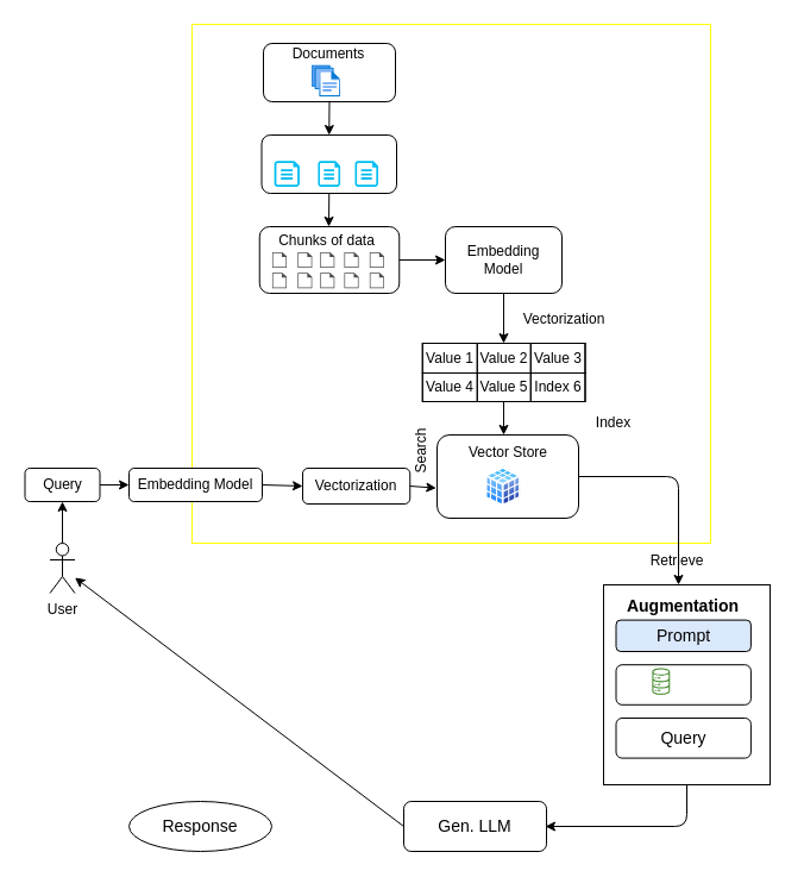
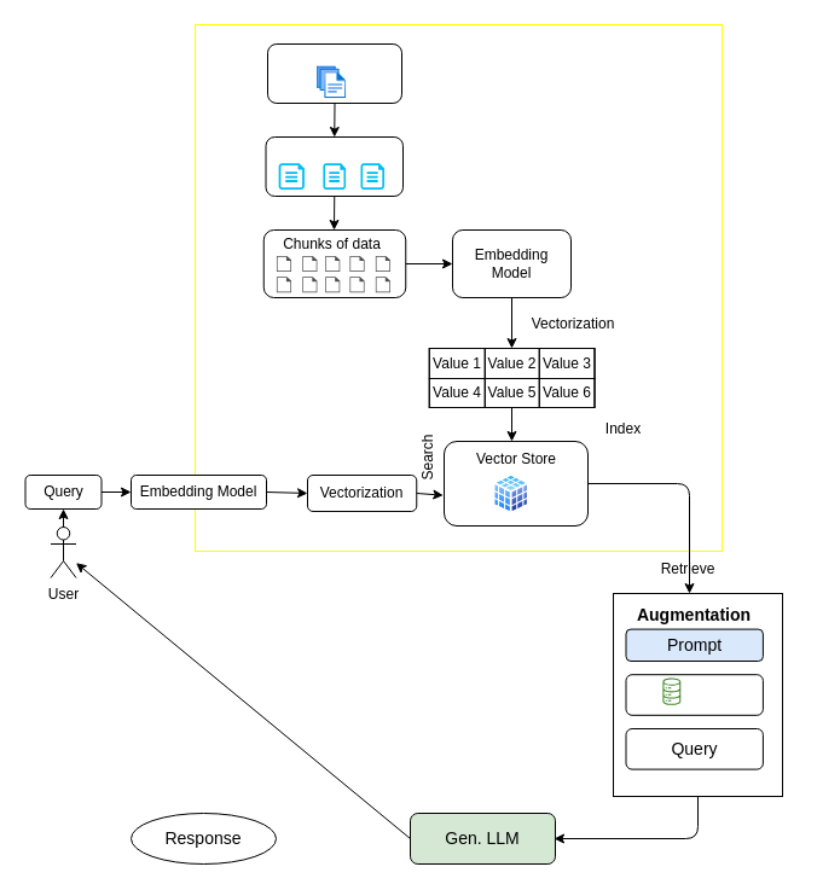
  <mxCell id="0" />
  <mxCell id="1" parent="0" />
  <mxCell id="2" value="" style="whiteSpace=wrap;html=1;aspect=fixed;fontSize=12;fontColor=#000000;strokeColor=#FFFF00;" vertex="1" parent="1"><mxGeometry x="161" y="20" width="436" height="436" as="geometry" /></mxCell>
  <mxCell id="3" value="" style="group;fontSize=12;" vertex="1" connectable="0" parent="1"><mxGeometry x="219.5" y="113" width="113.5" height="49" as="geometry" /></mxCell>
  <mxCell id="4" value="" style="rounded=1;whiteSpace=wrap;html=1;fontSize=12;fontColor=#000000;movable=1;resizable=1;rotatable=1;deletable=1;editable=1;connectable=1;" vertex="1" parent="3"><mxGeometry width="113.5" height="49" as="geometry" /></mxCell>
  <mxCell id="5" value="" style="verticalLabelPosition=bottom;html=1;verticalAlign=top;align=center;strokeColor=none;fillColor=#00BEF2;shape=mxgraph.azure.cloud_services_configuration_file;pointerEvents=1;fontSize=12;fontColor=#000000;movable=1;resizable=1;rotatable=1;deletable=1;editable=1;connectable=1;" vertex="1" parent="3"><mxGeometry x="10.641" y="21.778" width="21.281" height="21.778" as="geometry" /></mxCell>
  <mxCell id="6" value="" style="verticalLabelPosition=bottom;html=1;verticalAlign=top;align=center;strokeColor=none;fillColor=#00BEF2;shape=mxgraph.azure.cloud_services_configuration_file;pointerEvents=1;fontSize=12;fontColor=#000000;movable=1;resizable=1;rotatable=1;deletable=1;editable=1;connectable=1;" vertex="1" parent="3"><mxGeometry x="47.42" y="21.78" width="18.66" height="21.78" as="geometry" /></mxCell>
  <mxCell id="7" value="" style="verticalLabelPosition=bottom;html=1;verticalAlign=top;align=center;strokeColor=none;fillColor=#00BEF2;shape=mxgraph.azure.cloud_services_configuration_file;pointerEvents=1;fontSize=12;fontColor=#000000;movable=1;resizable=1;rotatable=1;deletable=1;editable=1;connectable=1;" vertex="1" parent="3"><mxGeometry x="78.51" y="21.78" width="19.5" height="21.78" as="geometry" /></mxCell>
  <mxCell id="8" value="" style="endArrow=classic;html=1;fontSize=12;fontColor=#000000;exitX=0.5;exitY=1;exitDx=0;exitDy=0;entryX=0.5;entryY=0;entryDx=0;entryDy=0;" edge="1" parent="1" source="39" target="4"><mxGeometry width="50" height="50" relative="1" as="geometry"><mxPoint x="426" y="159.75" as="sourcePoint" /><mxPoint x="476" y="109.75" as="targetPoint" /></mxGeometry></mxCell>
  <mxCell id="9" value="" style="group;fontSize=12;" vertex="1" connectable="0" parent="1"><mxGeometry x="217.75" y="190" width="117.5" height="56" as="geometry" /></mxCell>
  <mxCell id="10" value="" style="rounded=1;whiteSpace=wrap;html=1;fontSize=12;fontColor=#000000;" vertex="1" parent="9"><mxGeometry width="117.5" height="56.0" as="geometry" /></mxCell>
  <mxCell id="11" value="Chunks of data" style="text;html=1;strokeColor=none;fillColor=none;align=center;verticalAlign=middle;whiteSpace=wrap;rounded=0;fontSize=12;fontColor=#000000;" vertex="1" parent="9"><mxGeometry x="13.282" y="3.086" width="87.37" height="18.457" as="geometry" /></mxCell>
  <mxCell id="12" value="" style="sketch=0;pointerEvents=1;shadow=0;dashed=0;html=1;strokeColor=none;fillColor=#505050;labelPosition=center;verticalLabelPosition=bottom;verticalAlign=top;outlineConnect=0;align=center;shape=mxgraph.office.concepts.document_blank;fontSize=12;fontColor=#000000;" vertex="1" parent="9"><mxGeometry x="10.682" y="21.538" width="12.106" height="12.923" as="geometry" /></mxCell>
  <mxCell id="13" value="" style="sketch=0;pointerEvents=1;shadow=0;dashed=0;html=1;strokeColor=none;fillColor=#505050;labelPosition=center;verticalLabelPosition=bottom;verticalAlign=top;outlineConnect=0;align=center;shape=mxgraph.office.concepts.document_blank;fontSize=12;fontColor=#000000;" vertex="1" parent="9"><mxGeometry x="32.045" y="21.538" width="12.106" height="12.923" as="geometry" /></mxCell>
  <mxCell id="14" value="" style="sketch=0;pointerEvents=1;shadow=0;dashed=0;html=1;strokeColor=none;fillColor=#505050;labelPosition=center;verticalLabelPosition=bottom;verticalAlign=top;outlineConnect=0;align=center;shape=mxgraph.office.concepts.document_blank;fontSize=12;fontColor=#000000;" vertex="1" parent="9"><mxGeometry x="50.917" y="21.538" width="12.106" height="12.923" as="geometry" /></mxCell>
  <mxCell id="15" value="" style="sketch=0;pointerEvents=1;shadow=0;dashed=0;html=1;strokeColor=none;fillColor=#505050;labelPosition=center;verticalLabelPosition=bottom;verticalAlign=top;outlineConnect=0;align=center;shape=mxgraph.office.concepts.document_blank;fontSize=12;fontColor=#000000;" vertex="1" parent="9"><mxGeometry x="71.212" y="21.538" width="12.106" height="12.923" as="geometry" /></mxCell>
  <mxCell id="16" value="" style="sketch=0;pointerEvents=1;shadow=0;dashed=0;html=1;strokeColor=none;fillColor=#505050;labelPosition=center;verticalLabelPosition=bottom;verticalAlign=top;outlineConnect=0;align=center;shape=mxgraph.office.concepts.document_blank;fontSize=12;fontColor=#000000;" vertex="1" parent="9"><mxGeometry x="92.576" y="21.538" width="12.106" height="12.923" as="geometry" /></mxCell>
  <mxCell id="17" value="" style="sketch=0;pointerEvents=1;shadow=0;dashed=0;html=1;strokeColor=none;fillColor=#505050;labelPosition=center;verticalLabelPosition=bottom;verticalAlign=top;outlineConnect=0;align=center;shape=mxgraph.office.concepts.document_blank;fontSize=12;fontColor=#000000;" vertex="1" parent="9"><mxGeometry x="10.682" y="38.769" width="12.106" height="12.923" as="geometry" /></mxCell>
  <mxCell id="18" value="" style="sketch=0;pointerEvents=1;shadow=0;dashed=0;html=1;strokeColor=none;fillColor=#505050;labelPosition=center;verticalLabelPosition=bottom;verticalAlign=top;outlineConnect=0;align=center;shape=mxgraph.office.concepts.document_blank;fontSize=12;fontColor=#000000;" vertex="1" parent="9"><mxGeometry x="32.045" y="38.769" width="12.106" height="12.923" as="geometry" /></mxCell>
  <mxCell id="19" value="" style="sketch=0;pointerEvents=1;shadow=0;dashed=0;html=1;strokeColor=none;fillColor=#505050;labelPosition=center;verticalLabelPosition=bottom;verticalAlign=top;outlineConnect=0;align=center;shape=mxgraph.office.concepts.document_blank;fontSize=12;fontColor=#000000;" vertex="1" parent="9"><mxGeometry x="50.917" y="38.769" width="12.106" height="12.923" as="geometry" /></mxCell>
  <mxCell id="20" value="" style="sketch=0;pointerEvents=1;shadow=0;dashed=0;html=1;strokeColor=none;fillColor=#505050;labelPosition=center;verticalLabelPosition=bottom;verticalAlign=top;outlineConnect=0;align=center;shape=mxgraph.office.concepts.document_blank;fontSize=12;fontColor=#000000;" vertex="1" parent="9"><mxGeometry x="71.212" y="38.769" width="12.106" height="12.923" as="geometry" /></mxCell>
  <mxCell id="21" value="" style="sketch=0;pointerEvents=1;shadow=0;dashed=0;html=1;strokeColor=none;fillColor=#505050;labelPosition=center;verticalLabelPosition=bottom;verticalAlign=top;outlineConnect=0;align=center;shape=mxgraph.office.concepts.document_blank;fontSize=12;fontColor=#000000;" vertex="1" parent="9"><mxGeometry x="92.576" y="38.769" width="12.106" height="12.923" as="geometry" /></mxCell>
  <mxCell id="22" value="Embedding Model" style="rounded=1;whiteSpace=wrap;html=1;fontSize=12;fontColor=#000000;" vertex="1" parent="1"><mxGeometry x="374" y="190" width="98" height="56" as="geometry" /></mxCell>
  <mxCell id="23" value="" style="childLayout=tableLayout;recursiveResize=0;shadow=0;fillColor=none;fontSize=12;fontColor=#000000;" vertex="1" parent="1"><mxGeometry x="354.75" y="288" width="136.5" height="49" as="geometry" /></mxCell>
  <mxCell id="24" value="" style="shape=tableRow;horizontal=0;startSize=0;swimlaneHead=0;swimlaneBody=0;top=0;left=0;bottom=0;right=0;dropTarget=0;collapsible=0;recursiveResize=0;expand=0;fontStyle=0;fillColor=none;strokeColor=inherit;fontSize=12;fontColor=#000000;" vertex="1" parent="23"><mxGeometry width="136.5" height="25" as="geometry" /></mxCell>
  <mxCell id="25" value="Value 1" style="connectable=0;recursiveResize=0;strokeColor=inherit;fillColor=none;align=center;whiteSpace=wrap;html=1;fontSize=12;fontColor=#000000;" vertex="1" parent="24"><mxGeometry width="46" height="25" as="geometry"><mxRectangle width="46" height="25" as="alternateBounds" /></mxGeometry></mxCell>
  <mxCell id="26" value="Value 2" style="connectable=0;recursiveResize=0;strokeColor=inherit;fillColor=none;align=center;whiteSpace=wrap;html=1;fontSize=12;fontColor=#000000;" vertex="1" parent="24"><mxGeometry x="46" width="45" height="25" as="geometry"><mxRectangle width="45" height="25" as="alternateBounds" /></mxGeometry></mxCell>
  <mxCell id="27" value="Value 3" style="connectable=0;recursiveResize=0;strokeColor=inherit;fillColor=none;align=center;whiteSpace=wrap;html=1;fontSize=12;fontColor=#000000;" vertex="1" parent="24"><mxGeometry x="91" width="46" height="25" as="geometry"><mxRectangle width="46" height="25" as="alternateBounds" /></mxGeometry></mxCell>
  <mxCell id="28" style="shape=tableRow;horizontal=0;startSize=0;swimlaneHead=0;swimlaneBody=0;top=0;left=0;bottom=0;right=0;dropTarget=0;collapsible=0;recursiveResize=0;expand=0;fontStyle=0;fillColor=none;strokeColor=inherit;fontSize=12;fontColor=#000000;" vertex="1" parent="23"><mxGeometry y="25" width="136.5" height="24" as="geometry" /></mxCell>
  <mxCell id="29" value="Value 4" style="connectable=0;recursiveResize=0;strokeColor=inherit;fillColor=none;align=center;whiteSpace=wrap;html=1;fontSize=12;fontColor=#000000;" vertex="1" parent="28"><mxGeometry width="46" height="24" as="geometry"><mxRectangle width="46" height="24" as="alternateBounds" /></mxGeometry></mxCell>
  <mxCell id="30" value="Value 5" style="connectable=0;recursiveResize=0;strokeColor=inherit;fillColor=none;align=center;whiteSpace=wrap;html=1;fontSize=12;fontColor=#000000;" vertex="1" parent="28"><mxGeometry x="46" width="45" height="24" as="geometry"><mxRectangle width="45" height="24" as="alternateBounds" /></mxGeometry></mxCell>
- <mxCell id="31" value="Index 6" style="connectable=0;recursiveResize=0;strokeColor=inherit;fillColor=none;align=center;whiteSpace=wrap;html=1;fontSize=12;fontColor=#000000;" vertex="1" parent="28"><mxGeometry x="91" width="46" height="24" as="geometry"><mxRectangle width="46" height="24" as="alternateBounds" /></mxGeometry></mxCell>
+ <mxCell id="31" value="Value 6" style="connectable=0;recursiveResize=0;strokeColor=inherit;fillColor=none;align=center;whiteSpace=wrap;html=1;fontSize=12;fontColor=#000000;" vertex="1" parent="28"><mxGeometry x="91" width="46" height="24" as="geometry"><mxRectangle width="46" height="24" as="alternateBounds" /></mxGeometry></mxCell>
  <mxCell id="32" value="" style="endArrow=classic;html=1;fontSize=12;fontColor=#000000;exitX=0.5;exitY=1;exitDx=0;exitDy=0;entryX=0.5;entryY=0;entryDx=0;entryDy=0;" edge="1" parent="1" source="22" target="24"><mxGeometry width="50" height="50" relative="1" as="geometry"><mxPoint x="339" y="457" as="sourcePoint" /><mxPoint x="389" y="407" as="targetPoint" /></mxGeometry></mxCell>
  <mxCell id="33" value="Vectorization" style="text;html=1;strokeColor=none;fillColor=none;align=center;verticalAlign=middle;whiteSpace=wrap;rounded=0;fontSize=12;fontColor=#000000;" vertex="1" parent="1"><mxGeometry x="444" y="253" width="60" height="30" as="geometry" /></mxCell>
  <mxCell id="34" value="" style="group" vertex="1" connectable="0" parent="1"><mxGeometry x="367" y="365" width="119" height="70" as="geometry" /></mxCell>
  <mxCell id="35" value="" style="rounded=1;whiteSpace=wrap;html=1;fontSize=12;fontColor=#000000;" vertex="1" parent="34"><mxGeometry width="119" height="70.0" as="geometry" /></mxCell>
  <mxCell id="36" value="" style="aspect=fixed;perimeter=ellipsePerimeter;html=1;align=center;shadow=0;dashed=0;spacingTop=3;image;image=img/lib/active_directory/database_cube.svg;fontSize=12;fontColor=#000000;" vertex="1" parent="34"><mxGeometry x="40.61" y="26.92" width="30.216" height="33.568" as="geometry" /></mxCell>
  <mxCell id="37" value="Vector Store" style="text;html=1;strokeColor=none;fillColor=none;align=center;verticalAlign=middle;whiteSpace=wrap;rounded=0;fontSize=12;fontColor=#000000;" vertex="1" parent="34"><mxGeometry x="21.636" y="3.846" width="75.727" height="23.077" as="geometry" /></mxCell>
  <mxCell id="38" value="" style="group" vertex="1" connectable="0" parent="1"><mxGeometry x="221" y="36" width="111" height="49" as="geometry" /></mxCell>
  <mxCell id="39" value="" style="rounded=1;whiteSpace=wrap;html=1;fontSize=12;fontColor=#000000;align=left;" vertex="1" parent="38"><mxGeometry width="111" height="49" as="geometry" /></mxCell>
  <mxCell id="40" value="" style="aspect=fixed;html=1;points=[];align=center;image;fontSize=12;image=img/lib/azure2/general/Files.svg;fontColor=#FF3399;" vertex="1" parent="38"><mxGeometry x="40.7" y="18.375" width="24.5" height="26.797" as="geometry" /></mxCell>
- <mxCell id="41" value="Documents" style="text;html=1;strokeColor=none;fillColor=none;align=center;verticalAlign=middle;whiteSpace=wrap;rounded=0;fontSize=12;fontColor=#000000;" vertex="1" parent="38"><mxGeometry x="33.3" width="44.4" height="18.375" as="geometry" /></mxCell>
  <mxCell id="42" value="" style="endArrow=classic;html=1;fontSize=12;fontColor=#000000;exitX=0.5;exitY=1;exitDx=0;exitDy=0;" edge="1" parent="1" source="4"><mxGeometry width="50" height="50" relative="1" as="geometry"><mxPoint x="325" y="177" as="sourcePoint" /><mxPoint x="276" y="190" as="targetPoint" /></mxGeometry></mxCell>
  <mxCell id="43" value="" style="endArrow=classic;html=1;fontSize=12;fontColor=#000000;exitX=1;exitY=0.5;exitDx=0;exitDy=0;entryX=0;entryY=0.5;entryDx=0;entryDy=0;" edge="1" parent="1" source="10" target="22"><mxGeometry width="50" height="50" relative="1" as="geometry"><mxPoint x="325" y="177" as="sourcePoint" /><mxPoint x="375" y="127" as="targetPoint" /></mxGeometry></mxCell>
  <mxCell id="44" style="edgeStyle=none;html=1;exitX=0.5;exitY=1;exitDx=0;exitDy=0;fontSize=12;fontColor=#000000;" edge="1" parent="1" source="28"><mxGeometry relative="1" as="geometry"><mxPoint x="423" y="365" as="targetPoint" /></mxGeometry></mxCell>
  <mxCell id="45" value="Index" style="text;html=1;align=center;verticalAlign=middle;resizable=0;points=[];autosize=1;strokeColor=none;fillColor=none;fontSize=12;fontColor=#000000;" vertex="1" parent="1"><mxGeometry x="490" y="337" width="49" height="35" as="geometry" /></mxCell>
- <mxCell id="46" value="User" style="shape=umlActor;verticalLabelPosition=bottom;verticalAlign=top;html=1;outlineConnect=0;strokeColor=#000000;fontSize=12;fontColor=#000000;" vertex="1" parent="1"><mxGeometry x="41.5" y="456" width="21" height="42" as="geometry" /></mxCell>
+ <mxCell id="46" value="User" style="shape=umlActor;verticalLabelPosition=bottom;verticalAlign=top;html=1;outlineConnect=0;strokeColor=#000000;fontSize=12;fontColor=#000000;" vertex="1" parent="1"><mxGeometry x="41.5" y="436" width="21" height="42" as="geometry" /></mxCell>
  <mxCell id="47" value="Query" style="rounded=1;whiteSpace=wrap;html=1;strokeColor=#000000;fontSize=12;fontColor=#000000;" vertex="1" parent="1"><mxGeometry x="20.5" y="393" width="63" height="28" as="geometry" /></mxCell>
  <mxCell id="48" value="" style="endArrow=classic;html=1;fontSize=12;fontColor=#000000;exitX=0.5;exitY=0;exitDx=0;exitDy=0;exitPerimeter=0;entryX=0.5;entryY=1;entryDx=0;entryDy=0;" edge="1" parent="1" source="46" target="47"><mxGeometry width="50" height="50" relative="1" as="geometry"><mxPoint x="241" y="338" as="sourcePoint" /><mxPoint x="291" y="288" as="targetPoint" /></mxGeometry></mxCell>
  <mxCell id="49" value="Embedding Model" style="rounded=1;whiteSpace=wrap;html=1;strokeColor=#000000;fontSize=12;fontColor=#000000;" vertex="1" parent="1"><mxGeometry x="108" y="393" width="112" height="28" as="geometry" /></mxCell>
  <mxCell id="50" value="" style="endArrow=classic;html=1;fontSize=12;fontColor=#000000;exitX=1;exitY=0.5;exitDx=0;exitDy=0;entryX=0;entryY=0.5;entryDx=0;entryDy=0;" edge="1" parent="1" source="47" target="49"><mxGeometry width="50" height="50" relative="1" as="geometry"><mxPoint x="241" y="338" as="sourcePoint" /><mxPoint x="291" y="288" as="targetPoint" /></mxGeometry></mxCell>
  <mxCell id="51" value="Vectorization" style="rounded=1;whiteSpace=wrap;html=1;strokeColor=#000000;fontSize=12;fontColor=#000000;" vertex="1" parent="1"><mxGeometry x="254" y="393" width="90.25" height="30" as="geometry" /></mxCell>
  <mxCell id="52" value="" style="endArrow=classic;html=1;fontSize=12;fontColor=#000000;exitX=1;exitY=0.5;exitDx=0;exitDy=0;entryX=0;entryY=0.5;entryDx=0;entryDy=0;" edge="1" parent="1" source="49" target="51"><mxGeometry width="50" height="50" relative="1" as="geometry"><mxPoint x="241" y="338" as="sourcePoint" /><mxPoint x="291" y="288" as="targetPoint" /></mxGeometry></mxCell>
  <mxCell id="53" value="" style="endArrow=classic;html=1;fontSize=12;fontColor=#000000;exitX=1;exitY=0.5;exitDx=0;exitDy=0;entryX=-0.006;entryY=0.638;entryDx=0;entryDy=0;entryPerimeter=0;" edge="1" parent="1" source="51" target="35"><mxGeometry width="50" height="50" relative="1" as="geometry"><mxPoint x="241" y="338" as="sourcePoint" /><mxPoint x="291" y="288" as="targetPoint" /></mxGeometry></mxCell>
  <mxCell id="54" value="" style="endArrow=classic;html=1;fontSize=15;fontColor=#000000;exitX=1;exitY=0.5;exitDx=0;exitDy=0;" edge="1" parent="1" source="35"><mxGeometry width="50" height="50" relative="1" as="geometry"><mxPoint x="346" y="506" as="sourcePoint" /><mxPoint x="570" y="491" as="targetPoint" /><Array as="points"><mxPoint x="570" y="400" /></Array></mxGeometry></mxCell>
  <mxCell id="55" value="&lt;font style=&quot;font-size: 12px;&quot;&gt;Search&lt;/font&gt;" style="text;html=1;strokeColor=none;fillColor=none;align=center;verticalAlign=middle;whiteSpace=wrap;rounded=0;fontSize=15;fontColor=#000000;direction=east;container=0;flipH=0;flipV=1;horizontal=0;" vertex="1" parent="1"><mxGeometry x="325" y="351" width="53" height="56" as="geometry" /></mxCell>
  <mxCell id="56" value="Retrieve" style="text;html=1;strokeColor=none;fillColor=none;align=center;verticalAlign=middle;whiteSpace=wrap;rounded=0;fontSize=12;fontColor=#000000;" vertex="1" parent="1"><mxGeometry x="539" y="456" width="60" height="30" as="geometry" /></mxCell>
  <mxCell id="57" value="" style="group" vertex="1" connectable="0" parent="1"><mxGeometry x="514" y="491" width="140" height="168" as="geometry" /></mxCell>
  <mxCell id="58" value="" style="rounded=0;whiteSpace=wrap;html=1;strokeColor=#000000;fontSize=12;fontColor=#000000;" vertex="1" parent="57"><mxGeometry x="-7" width="140" height="168" as="geometry" /></mxCell>
  <mxCell id="59" value="" style="rounded=1;whiteSpace=wrap;html=1;strokeColor=#000000;fontSize=14;fontColor=#000000;" vertex="1" parent="57"><mxGeometry x="3.5" y="67.2" width="113.4" height="33.6" as="geometry" /></mxCell>
  <mxCell id="60" value="Augmentation" style="text;html=1;strokeColor=none;fillColor=none;align=center;verticalAlign=middle;whiteSpace=wrap;rounded=0;fontSize=14;fontColor=#000000;fontStyle=1" vertex="1" parent="57"><mxGeometry x="21" y="5.6" width="78.4" height="24" as="geometry" /></mxCell>
  <mxCell id="61" value="Prompt" style="rounded=1;whiteSpace=wrap;html=1;strokeColor=#000000;fontSize=14;fontColor=#000000;fillColor=#dae8fc;" vertex="1" parent="57"><mxGeometry x="3.5" y="29.6" width="113.4" height="26.4" as="geometry" /></mxCell>
  <mxCell id="62" value="" style="sketch=0;outlineConnect=0;fontColor=#232F3E;gradientColor=none;fillColor=#3F8624;strokeColor=none;dashed=0;verticalLabelPosition=bottom;verticalAlign=top;align=center;html=1;fontSize=12;fontStyle=0;aspect=fixed;pointerEvents=1;shape=mxgraph.aws4.iot_analytics_data_store;" vertex="1" parent="57"><mxGeometry x="33.6" y="70" width="15.484" height="22.367" as="geometry" /></mxCell>
  <mxCell id="63" value="Query" style="rounded=1;whiteSpace=wrap;html=1;strokeColor=#000000;fontSize=14;fontColor=#000000;" vertex="1" parent="57"><mxGeometry x="3.5" y="112" width="113.4" height="33.6" as="geometry" /></mxCell>
  <mxCell id="64" value="" style="endArrow=classic;html=1;fontSize=14;fontColor=#000000;exitX=0.5;exitY=1;exitDx=0;exitDy=0;" edge="1" parent="1" source="58"><mxGeometry width="50" height="50" relative="1" as="geometry"><mxPoint x="311" y="590" as="sourcePoint" /><mxPoint x="458" y="694" as="targetPoint" /><Array as="points"><mxPoint x="577" y="694" /></Array></mxGeometry></mxCell>
- <mxCell id="65" value="Gen. LLM" style="rounded=1;whiteSpace=wrap;html=1;strokeColor=#000000;fontSize=14;fontColor=#000000;" vertex="1" parent="1"><mxGeometry x="339" y="673" width="120" height="42" as="geometry" /></mxCell>
+ <mxCell id="65" value="Gen. LLM" style="rounded=1;whiteSpace=wrap;html=1;strokeColor=#000000;fontSize=14;fontColor=#000000;fillColor=#d5e8d4;" vertex="1" parent="1"><mxGeometry x="339" y="673" width="120" height="42" as="geometry" /></mxCell>
  <mxCell id="66" value="Response" style="ellipse;whiteSpace=wrap;html=1;strokeColor=#000000;fontSize=14;fontColor=#000000;" vertex="1" parent="1"><mxGeometry x="108" y="673" width="120" height="42" as="geometry" /></mxCell>
  <mxCell id="67" value="" style="endArrow=classic;html=1;fontSize=14;fontColor=#000000;exitX=0;exitY=0.5;exitDx=0;exitDy=0;" edge="1" parent="1" source="65" target="46"><mxGeometry width="50" height="50" relative="1" as="geometry"><mxPoint x="311" y="646" as="sourcePoint" /><mxPoint x="361" y="596" as="targetPoint" /></mxGeometry></mxCell>
